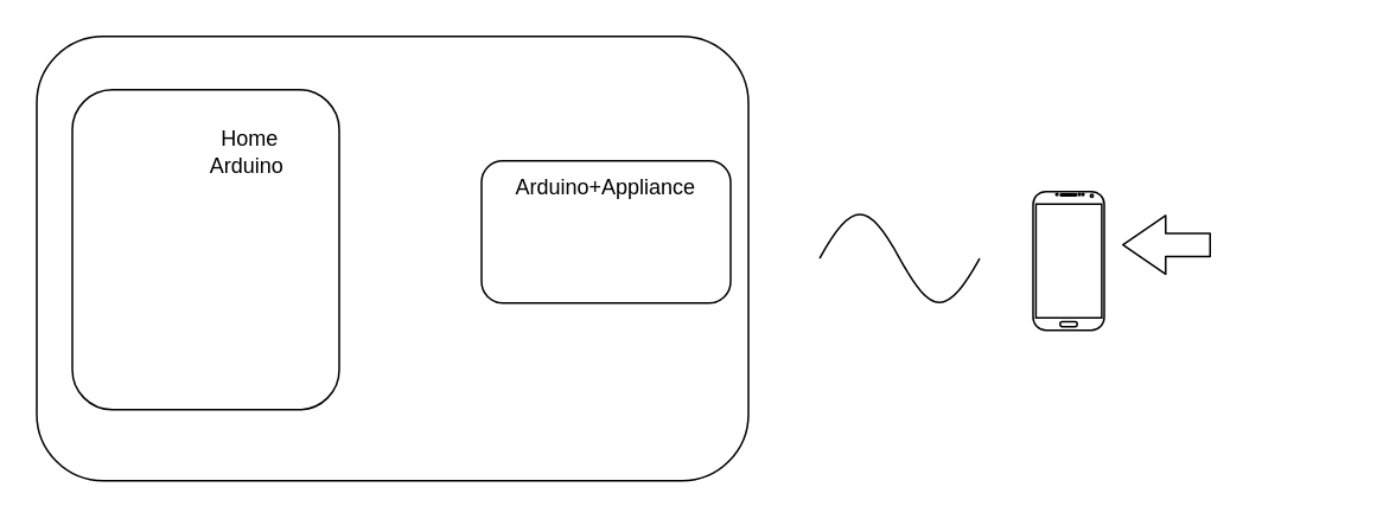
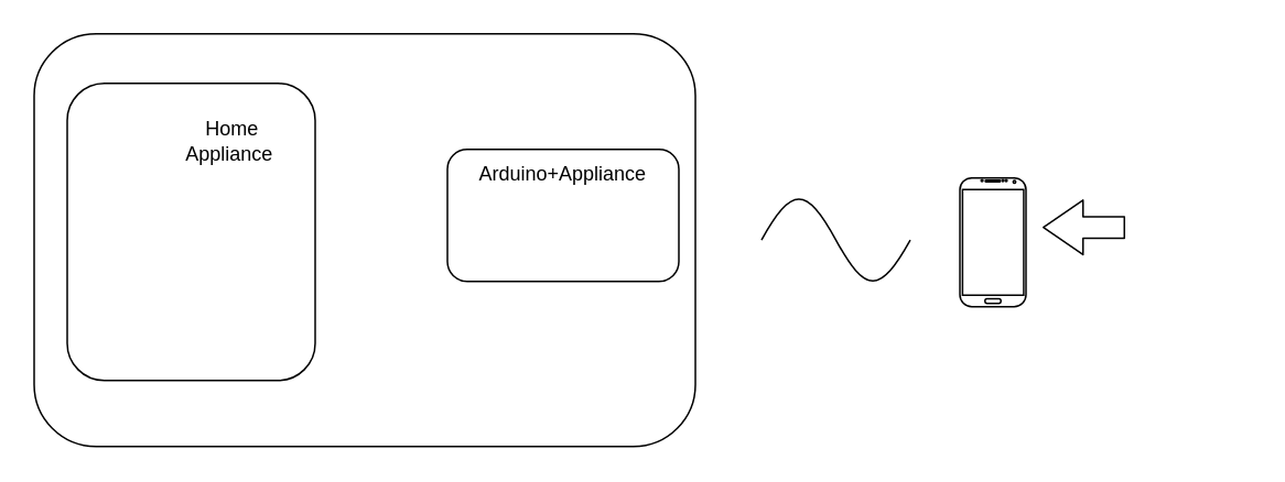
  <mxCell id="0" />
  <mxCell id="1" parent="0" />
  <mxCell id="2" value="" style="group" vertex="1" connectable="0" parent="1"><mxGeometry x="20" y="20" width="735" height="250" as="geometry" /></mxCell>
  <mxCell id="3" value="" style="pointerEvents=1;verticalLabelPosition=bottom;shadow=0;dashed=0;align=center;html=1;verticalAlign=top;shape=mxgraph.electrical.waveforms.sine_wave;strokeColor=#000000;strokeWidth=1;fillColor=none;" vertex="1" parent="2"><mxGeometry x="440" y="91.91" width="90" height="66.18" as="geometry" /></mxCell>
  <mxCell id="4" value="" style="group" vertex="1" connectable="0" parent="2"><mxGeometry width="400" height="250" as="geometry" /></mxCell>
  <mxCell id="5" value="" style="group" vertex="1" connectable="0" parent="4"><mxGeometry x="250" y="70" width="140" height="84.5" as="geometry" /></mxCell>
  <mxCell id="6" value="" style="group" vertex="1" connectable="0" parent="5"><mxGeometry width="140" height="84.5" as="geometry" /></mxCell>
  <mxCell id="7" value="" style="group" vertex="1" connectable="0" parent="6"><mxGeometry width="140" height="84.5" as="geometry" /></mxCell>
  <mxCell id="8" value="" style="rounded=1;whiteSpace=wrap;html=1;fillColor=none;" vertex="1" parent="7"><mxGeometry width="140" height="80" as="geometry" /></mxCell>
  <mxCell id="9" value="" style="shape=image;html=1;verticalAlign=top;verticalLabelPosition=bottom;labelBackgroundColor=#ffffff;imageAspect=0;aspect=fixed;image=https://cdn2.iconfinder.com/data/icons/electronic-13/480/3-electronic-arduino-chipset-icon-2-128.png;fillColor=none;" vertex="1" parent="7"><mxGeometry y="25.5" width="59" height="59" as="geometry" /></mxCell>
  <mxCell id="10" value="" style="shape=image;html=1;verticalAlign=top;verticalLabelPosition=bottom;labelBackgroundColor=#ffffff;imageAspect=0;aspect=fixed;image=https://cdn2.iconfinder.com/data/icons/ios-7-icons/50/bluetooth-128.png;fillColor=none;" vertex="1" parent="7"><mxGeometry x="80" y="30" width="46.75" height="46.75" as="geometry" /></mxCell>
  <mxCell id="11" value="Arduino+Appliance" style="text;html=1;strokeColor=none;fillColor=none;align=center;verticalAlign=middle;whiteSpace=wrap;rounded=0;" vertex="1" parent="7"><mxGeometry x="25" width="90" height="30" as="geometry" /></mxCell>
  <mxCell id="12" value="" style="group" vertex="1" connectable="0" parent="4"><mxGeometry x="20" y="30" width="202.75" height="180" as="geometry" /></mxCell>
  <mxCell id="13" value="" style="group" vertex="1" connectable="0" parent="12"><mxGeometry width="150" height="180" as="geometry" /></mxCell>
  <mxCell id="14" value="" style="shape=image;html=1;verticalAlign=top;verticalLabelPosition=bottom;labelBackgroundColor=#ffffff;imageAspect=0;aspect=fixed;image=https://cdn2.iconfinder.com/data/icons/home-appliances-furnitures/100/ceiling_fan-128.png" vertex="1" parent="13"><mxGeometry x="85" y="80" width="60" height="60" as="geometry" /></mxCell>
  <mxCell id="15" value="" style="shape=image;html=1;verticalAlign=top;verticalLabelPosition=bottom;labelBackgroundColor=#ffffff;imageAspect=0;aspect=fixed;image=https://cdn2.iconfinder.com/data/icons/home-sweet-home-4/320/fan-128.png" vertex="1" parent="13"><mxGeometry y="90" width="60" height="60" as="geometry" /></mxCell>
  <mxCell id="16" value="" style="shape=image;html=1;verticalAlign=top;verticalLabelPosition=bottom;labelBackgroundColor=#ffffff;imageAspect=0;aspect=fixed;image=https://cdn3.iconfinder.com/data/icons/linecons-free-vector-icons-pack/32/bulb-128.png" vertex="1" parent="13"><mxGeometry x="10" y="10" width="60" height="60" as="geometry" /></mxCell>
  <mxCell id="17" value="" style="rounded=1;whiteSpace=wrap;html=1;fillColor=none;" vertex="1" parent="13"><mxGeometry width="150" height="180" as="geometry" /></mxCell>
- <mxCell id="18" value="Home Arduino&amp;nbsp;" style="text;html=1;strokeColor=none;fillColor=none;align=center;verticalAlign=middle;whiteSpace=wrap;rounded=0;" vertex="1" parent="13"><mxGeometry x="60" y="30" width="80" height="10" as="geometry" /></mxCell>
+ <mxCell id="18" value="Home Appliance&amp;nbsp;" style="text;html=1;strokeColor=none;fillColor=none;align=center;verticalAlign=middle;whiteSpace=wrap;rounded=0;" vertex="1" parent="13"><mxGeometry x="60" y="30" width="80" height="10" as="geometry" /></mxCell>
  <mxCell id="19" value="" style="shape=image;html=1;verticalAlign=top;verticalLabelPosition=bottom;labelBackgroundColor=#ffffff;imageAspect=0;aspect=fixed;image=https://cdn3.iconfinder.com/data/icons/electronic-devices-vol-1-1/36/electric_ground_jack_socket_power_plug_wire-128.png;strokeColor=#000000;strokeWidth=1;fillColor=none;" vertex="1" parent="12"><mxGeometry x="160" y="68.62" width="42.75" height="42.75" as="geometry" /></mxCell>
  <mxCell id="20" value="" style="rounded=1;whiteSpace=wrap;html=1;strokeColor=#000000;strokeWidth=1;fillColor=none;" vertex="1" parent="4"><mxGeometry width="400" height="250" as="geometry" /></mxCell>
  <mxCell id="21" value="" style="group" vertex="1" connectable="0" parent="2"><mxGeometry x="560" y="17.25" width="175" height="190" as="geometry" /></mxCell>
  <mxCell id="22" value="" style="group" vertex="1" connectable="0" parent="21"><mxGeometry width="175" height="190" as="geometry" /></mxCell>
  <mxCell id="23" value="" style="verticalLabelPosition=bottom;verticalAlign=top;html=1;shadow=0;strokeWidth=1;shape=mxgraph.android.phone2;strokeColor=#000000;fillColor=none;labelBorderColor=#000000;textOpacity=0;" vertex="1" parent="22"><mxGeometry y="70" width="40" height="78" as="geometry" /></mxCell>
  <mxCell id="24" value="" style="shape=flexArrow;endArrow=classic;html=1;endWidth=19;endSize=7.67;width=13;" edge="1" parent="22"><mxGeometry width="50" height="50" relative="1" as="geometry"><mxPoint x="100" y="100" as="sourcePoint" /><mxPoint x="50" y="100" as="targetPoint" /></mxGeometry></mxCell>
  <mxCell id="25" value="" style="shape=image;html=1;verticalAlign=top;verticalLabelPosition=bottom;labelBackgroundColor=#ffffff;imageAspect=0;aspect=fixed;image=https://cdn2.iconfinder.com/data/icons/ios-7-icons/50/bluetooth-128.png;fillColor=none;" vertex="1" parent="22"><mxGeometry x="5" y="94" width="26" height="26" as="geometry" /></mxCell>
